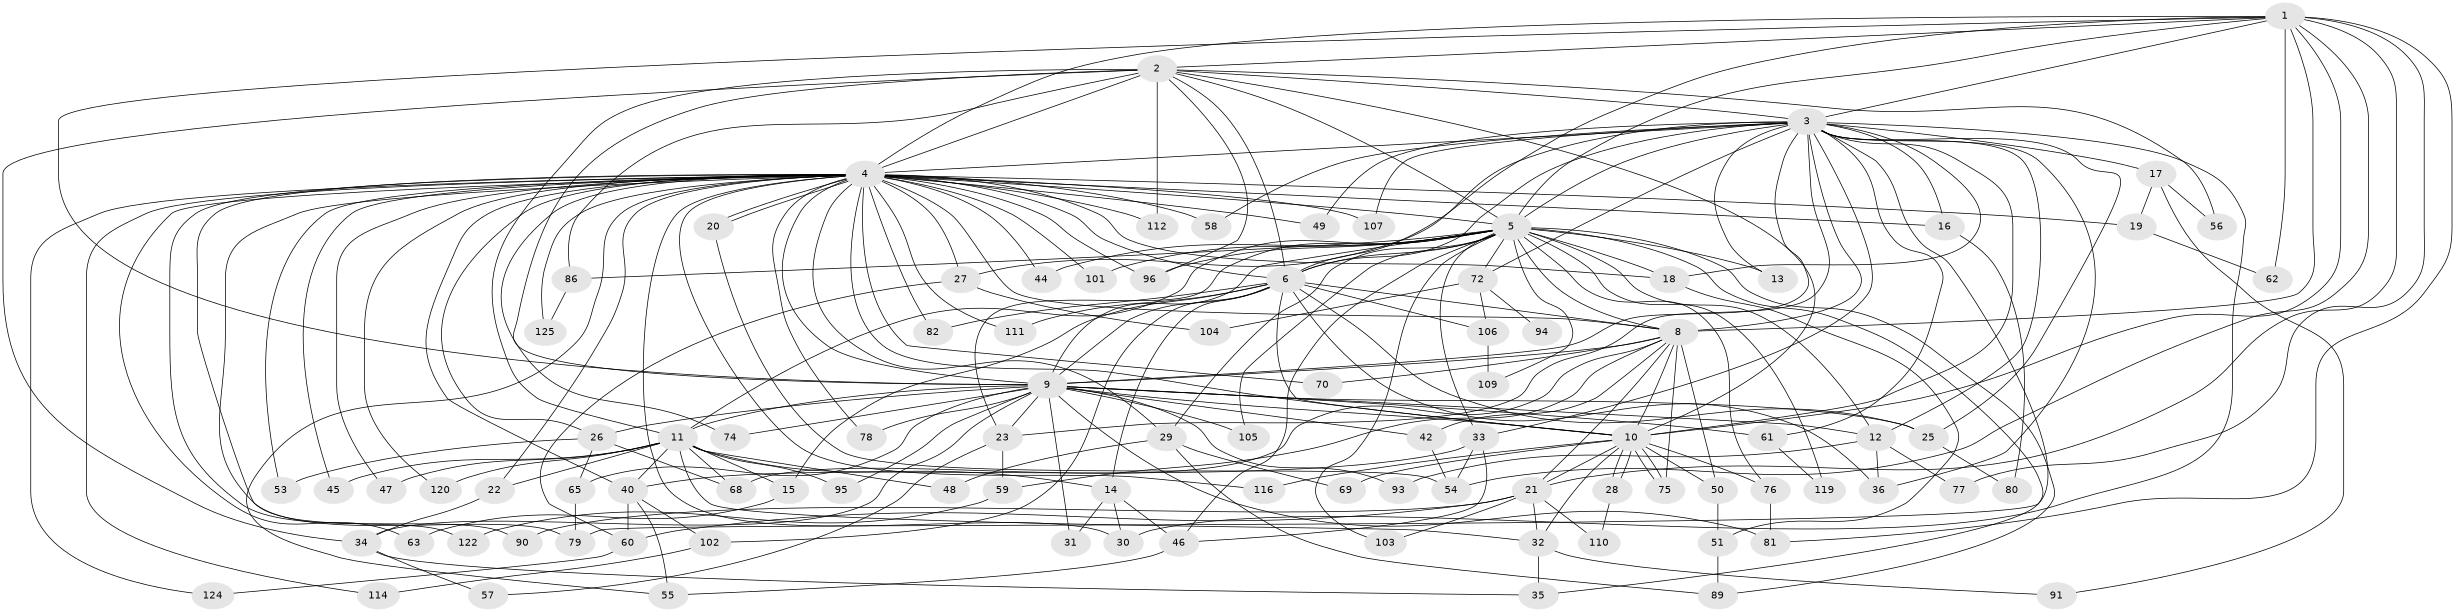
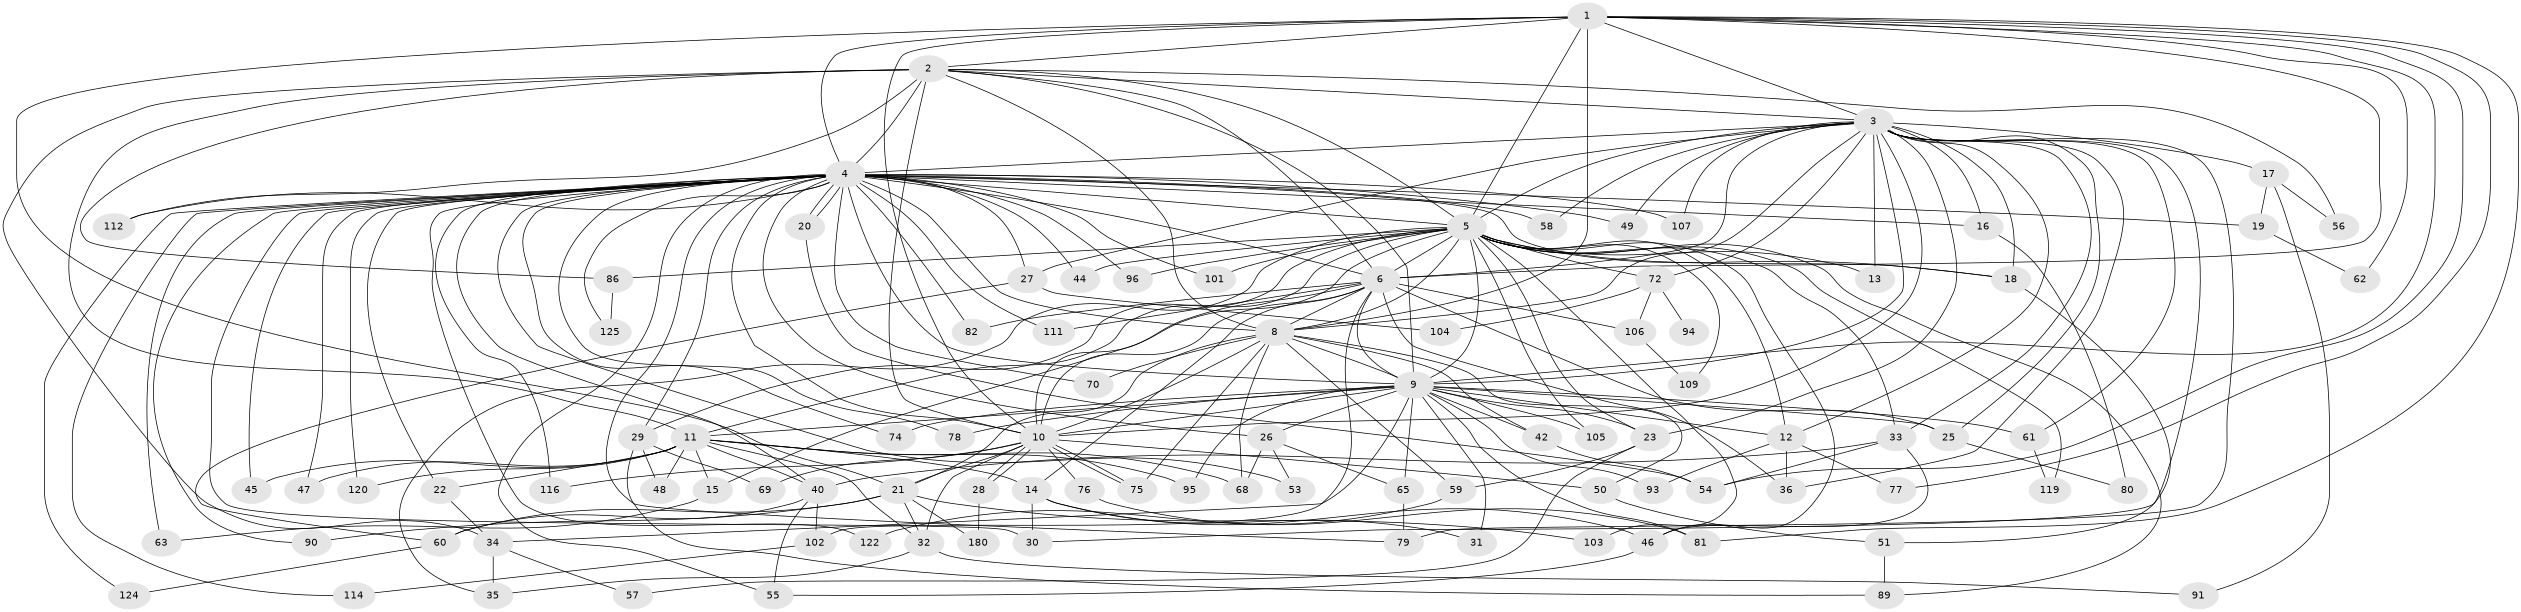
  graph {
    fontname="DejaVu Sans"
    node [color=gray90 fontname="DejaVu Sans" style=filled]
    edge [fontname="DejaVu Sans"]
    1 [super="+88"]
    2 [super="+108"]
    3 [super="+83"]
    4 [super="+7"]
    5 [super="+115"]
    6 [super="+64"]
    8 [super="+37"]
    9 [super="+52"]
    10 [super="+84"]
    21 [super="+87"]
    54 [super="+66"]
    62
    77
    81
    11 [super="+29"]
    34 [super="+41"]
    56
    86
    112
    12 [super="+71"]
    13
    16
    17
    18
    23 [super="+118"]
    25 [super="+123"]
    27
    30 [super="+39"]
    33
    36 [super="+43"]
    58
    61
    72
    79 [super="+113"]
    n35 [label=49]
    107
    19
    20 [super="+73"]
    22
    n40 [label=29]
    26
    40 [super="+98"]
    44
    45
    47
    53
    55 [super="+92"]
    63
    70 [super="+85"]
    74
    78
    82
    90
    96
    101
    111
    114
    116
    120
    122
    124
    125
    35 [super="+121"]
    46 [super="+49"]
    89
    103
    105
    109
    119
    14 [super="+38"]
    15
    102
    106
    42
    50
    59
    68 [super="+117"]
    75
    31
    65
    93
    95
    76
    28
    32 [super="+97"]
    69
    60 [super="+67"]
-   110
+   110 [label=180]
    48
    57
    80
    91
    51 [super="+100"]
    104
    94
    1 -- 2
    1 -- 3
    1 -- 4 [weight=2]
    1 -- 5
    1 -- 6
    1 -- 8
    1 -- 9
    1 -- 10
    1 -- 21 [weight=2]
    1 -- 54
    1 -- 62
    1 -- 77
    1 -- 81
    2 -- 3
    2 -- 4 [weight=2]
    2 -- 5
    2 -- 6
-   2 -- 96
+   2 -- 8
    2 -- 9
    2 -- 10
    2 -- 11 [weight=2]
    2 -- 34
    2 -- 56
    2 -- 86
    2 -- 112
    3 -- 4 [weight=2]
    3 -- 5
    3 -- 6
    3 -- 8
    3 -- 9
    3 -- 10
    3 -- 12
    3 -- 13
    3 -- 16
    3 -- 17
    3 -- 18
    3 -- 23
    3 -- 25
    3 -- 27
    3 -- 30
    3 -- 33
    3 -- 36
    3 -- 58
    3 -- 61
    3 -- 72
    3 -- 79
    3 -- n35
    3 -- 107
    4 -- 5 [weight=2]
    4 -- 6 [weight=2]
    4 -- 8 [weight=2]
    4 -- 9 [weight=2]
    4 -- 10 [weight=2]
    4 -- 112
    4 -- 16
    4 -- 18
    4 -- 27
    4 -- 30
    4 -- 58
    4 -- 79
    4 -- n35
    4 -- 107
    4 -- 19
    4 -- 20
    4 -- 20
    4 -- 22
    4 -- n40
    4 -- 26
    4 -- 40
    4 -- 44
    4 -- 45
    4 -- 47
    4 -- 53
    4 -- 55
    4 -- 63
    4 -- 70 [weight=2]
    4 -- 74
    4 -- 78
    4 -- 82
    4 -- 90
    4 -- 96
    4 -- 101
    4 -- 111
    4 -- 114
    4 -- 116
    4 -- 120
    4 -- 122
    4 -- 124
    4 -- 125
    5 -- 6
    5 -- 8
    5 -- 9 [weight=2]
-   5 -- 76
+   5 -- 10
    5 -- 11
    5 -- 86
    5 -- 12
    5 -- 13
    5 -- 18
    5 -- 23
    5 -- 33
    5 -- 72
    5 -- n40
    5 -- 44
    5 -- 96
    5 -- 101
    5 -- 35
    5 -- 46
    5 -- 89
    5 -- 103
    5 -- 105
    5 -- 109
    5 -- 119
    6 -- 8
    6 -- 9 [weight=2]
    6 -- 10
    6 -- 25
    6 -- 36
    6 -- 82
    6 -- 111
    6 -- 14
    6 -- 15
    6 -- 102
    6 -- 106
    8 -- 9 [weight=2]
    8 -- 10
    8 -- 21
    8 -- 70
    8 -- 42
    8 -- 50
    8 -- 59
    8 -- 68
    8 -- 75
    9 -- 10
    9 -- 81
    9 -- 11
    9 -- 34
    9 -- 12
    9 -- 23
    9 -- 25
    9 -- 61
    9 -- 26
    9 -- 74
    9 -- 78
    9 -- 105
    9 -- 42
    9 -- 31
    9 -- 65
    9 -- 93
    9 -- 95
    10 -- 21
    10 -- 116
    10 -- 50
    10 -- 75
    10 -- 75
    10 -- 76
    10 -- 28
    10 -- 28
    10 -- 32
    10 -- 69
    21 -- 90
    21 -- 103
    21 -- 32
    21 -- 60
    21 -- 110
    11 -- 22
    11 -- 40
    11 -- 45
    11 -- 47
    11 -- 120
    11 -- 14 [weight=2]
    11 -- 15
    11 -- 68
    11 -- 95
    11 -- 32
    11 -- 48
    34 -- 35
    34 -- 57
    86 -- 125
    12 -- 77
    12 -- 36
    12 -- 93
    16 -- 80
    17 -- 56
    17 -- 19
    17 -- 91
    18 -- 51
    23 -- 59
    23 -- 57
    25 -- 80
    27 -- 60
    27 -- 104
    33 -- 54
    33 -- 40
    33 -- 46
    61 -- 119
    72 -- 106
    72 -- 104
    72 -- 94
    19 -- 62
    20 -- 54
    22 -- 34
    n40 -- 89
    n40 -- 69
    n40 -- 48
    26 -- 53
    26 -- 68
    26 -- 65
    40 -- 55
    40 -- 102
    40 -- 60
    46 -- 55
    14 -- 30
    14 -- 46
    14 -- 31
    15 -- 63
    102 -- 114
    106 -- 109
    42 -- 54
    50 -- 51
    59 -- 122
    65 -- 79
    76 -- 81
    28 -- 110
    32 -- 35
    32 -- 91
    60 -- 124
    51 -- 89
  }
